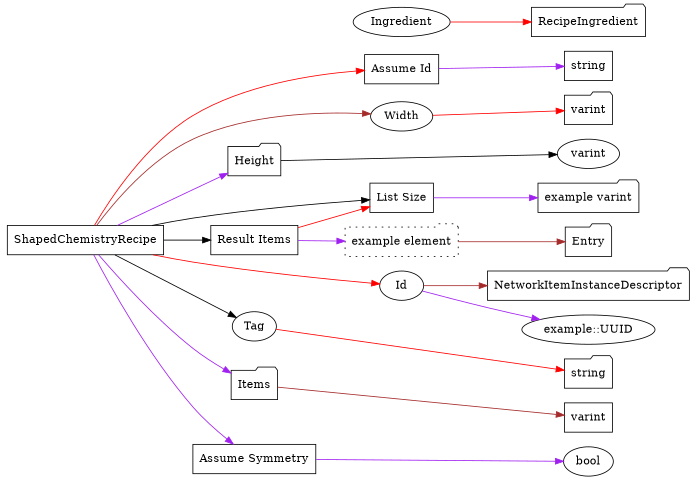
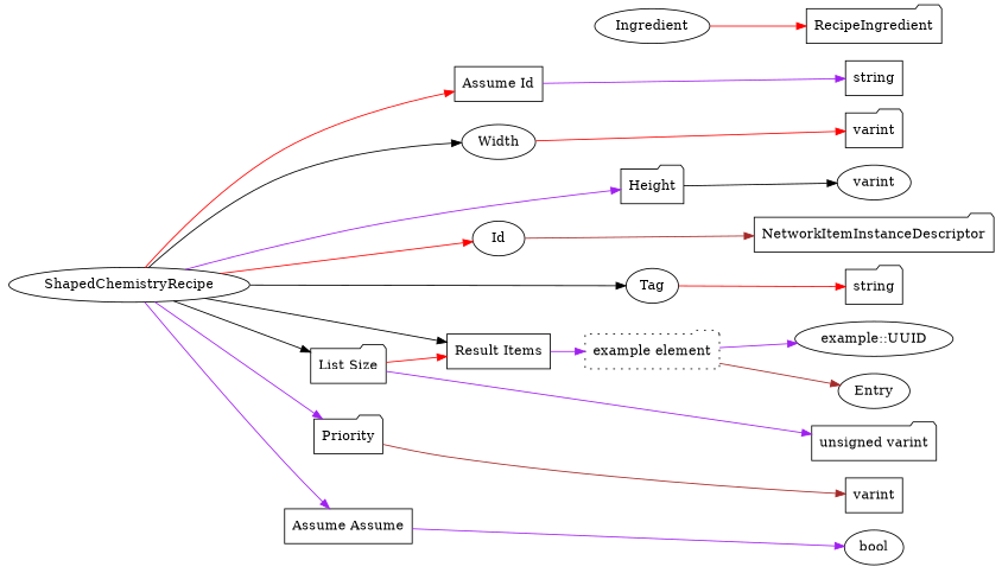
  digraph {
    rankdir=LR
    node [shape=folder]
    edge [color=purple]
    n1 [label=string shape=box]
    n2 [label=varint]
    n3 [label=varint shape=ellipse]
    n4 [label=RecipeIngredient]
-   n5 [label="example varint"]
+   n5 [label="unsigned varint"]
    n6 [label=NetworkItemInstanceDescriptor]
    n7 [label="example::UUID" shape=ellipse]
    n8 [label=string]
    n9 [label=varint shape=box]
    n10 [label=bool shape=ellipse]
-   n11 [label=ShapedChemistryRecipe shape=box]
+   n11 [label=ShapedChemistryRecipe shape=ellipse]
    n12 [label="Assume Id" shape=box]
    n13 [label=Width shape=ellipse]
    n14 [label=Height]
    n15 [label="Result Items" shape=box]
    n16 [label=Id shape=ellipse]
    n17 [label=Tag shape=ellipse]
-   n18 [label=Items]
-   n19 [label="Assume Symmetry" shape=box]
-   n20 [label="List Size" shape=box]
+   n18 [label=Priority]
+   n19 [label="Assume Assume" shape=box]
+   n20 [label="List Size"]
    n21 [label=Ingredient shape=ellipse]
    n22 [label="example element" style=dotted]
-   n23 [label=Entry]
+   n23 [label=Entry shape=ellipse]
    subgraph sub_1 {
      rank=max
      n1
      n2
      n3
      n4
      n5
      n6
      n7
      n8
      n9
      n10
    }
    n11 -> n12 [color=red]
-   n11 -> n13 [color=brown]
+   n11 -> n13 [color=black]
    n11 -> n14
    n11 -> n15 [color=black]
    n11 -> n16 [color=red]
    n11 -> n17 [color=black]
    n11 -> n18
    n11 -> n19
    n11 -> n20 [color=black]
    n12 -> n1
    n13 -> n2 [color=red]
    n14 -> n3 [color=black]
-   n15 -> n20 [color=red]
+   n20 -> n15 [color=red]
    n15 -> n22
    n16 -> n6 [color=brown]
-   n16 -> n7
+   n22 -> n7
    n17 -> n8 [color=red]
    n18 -> n9 [color=brown]
    n19 -> n10
    n20 -> n5
    n21 -> n4 [color=red]
    n22 -> n23 [color=brown]
  }
